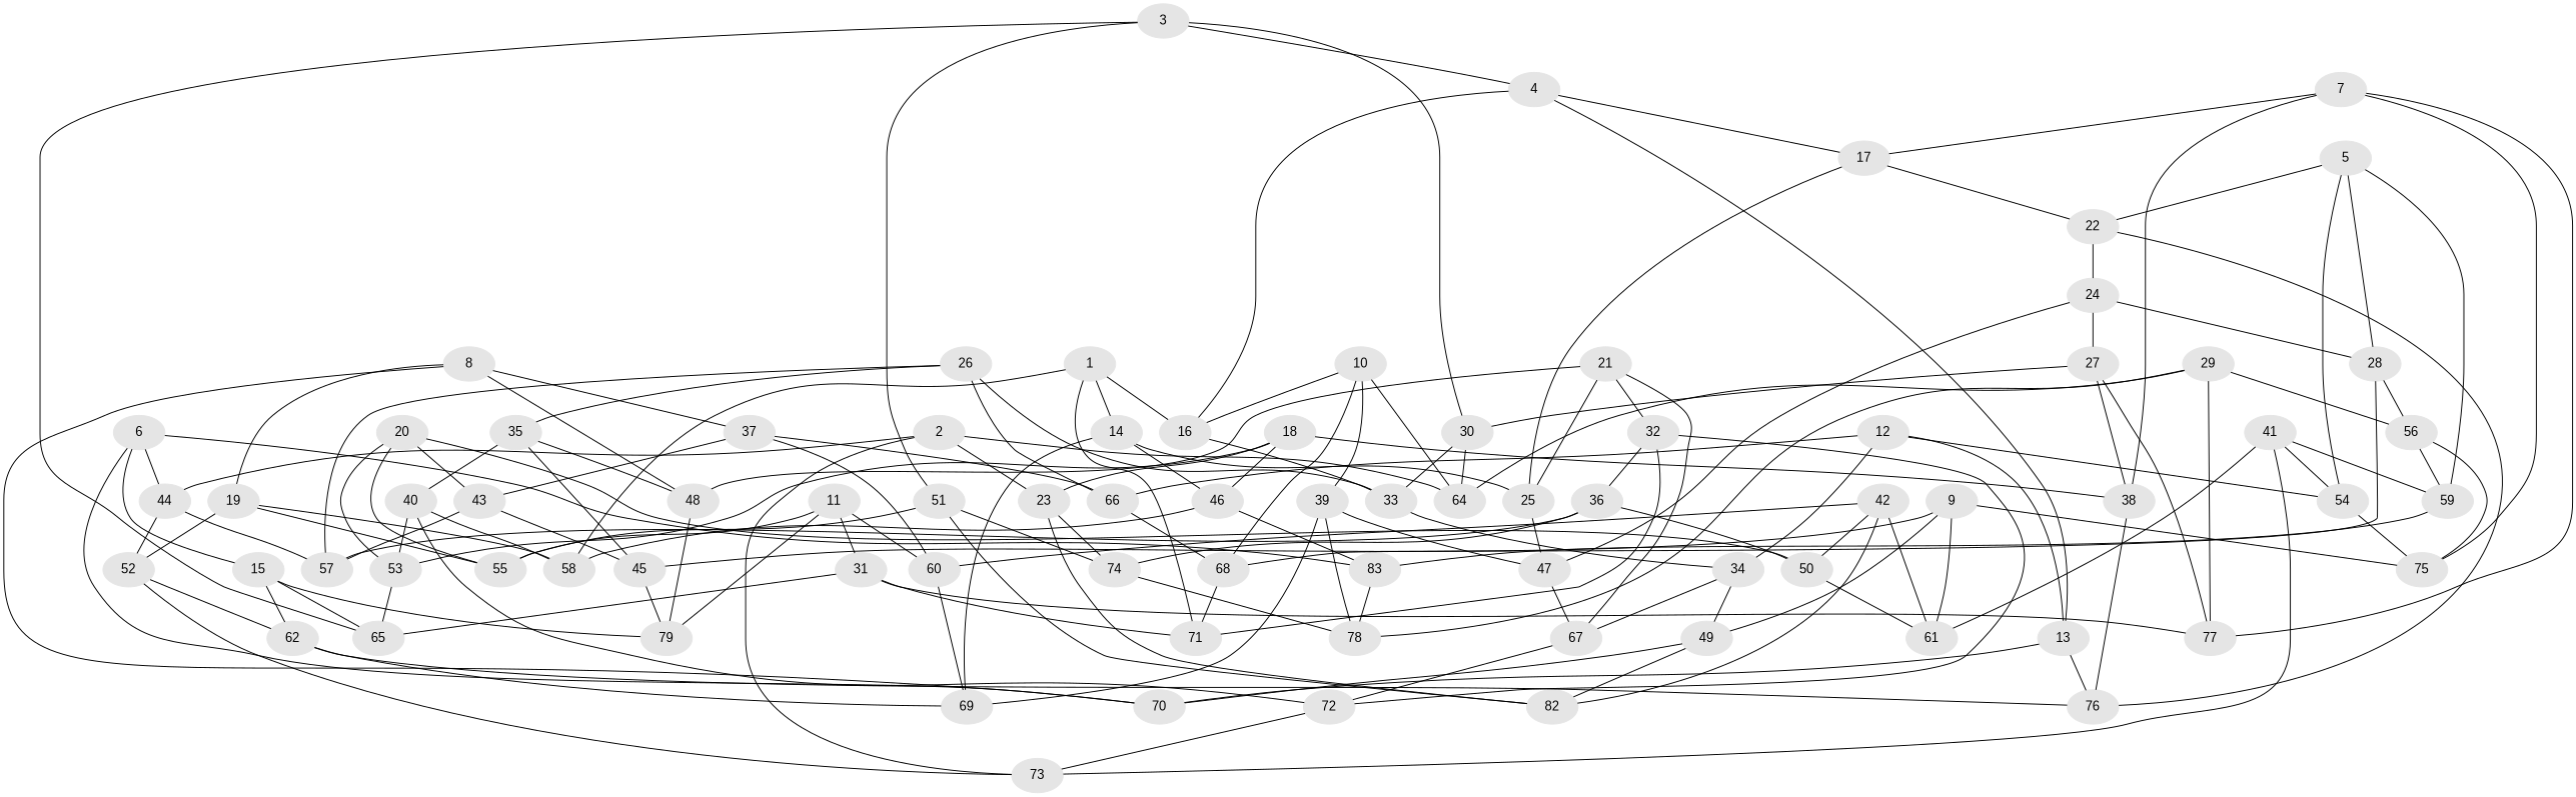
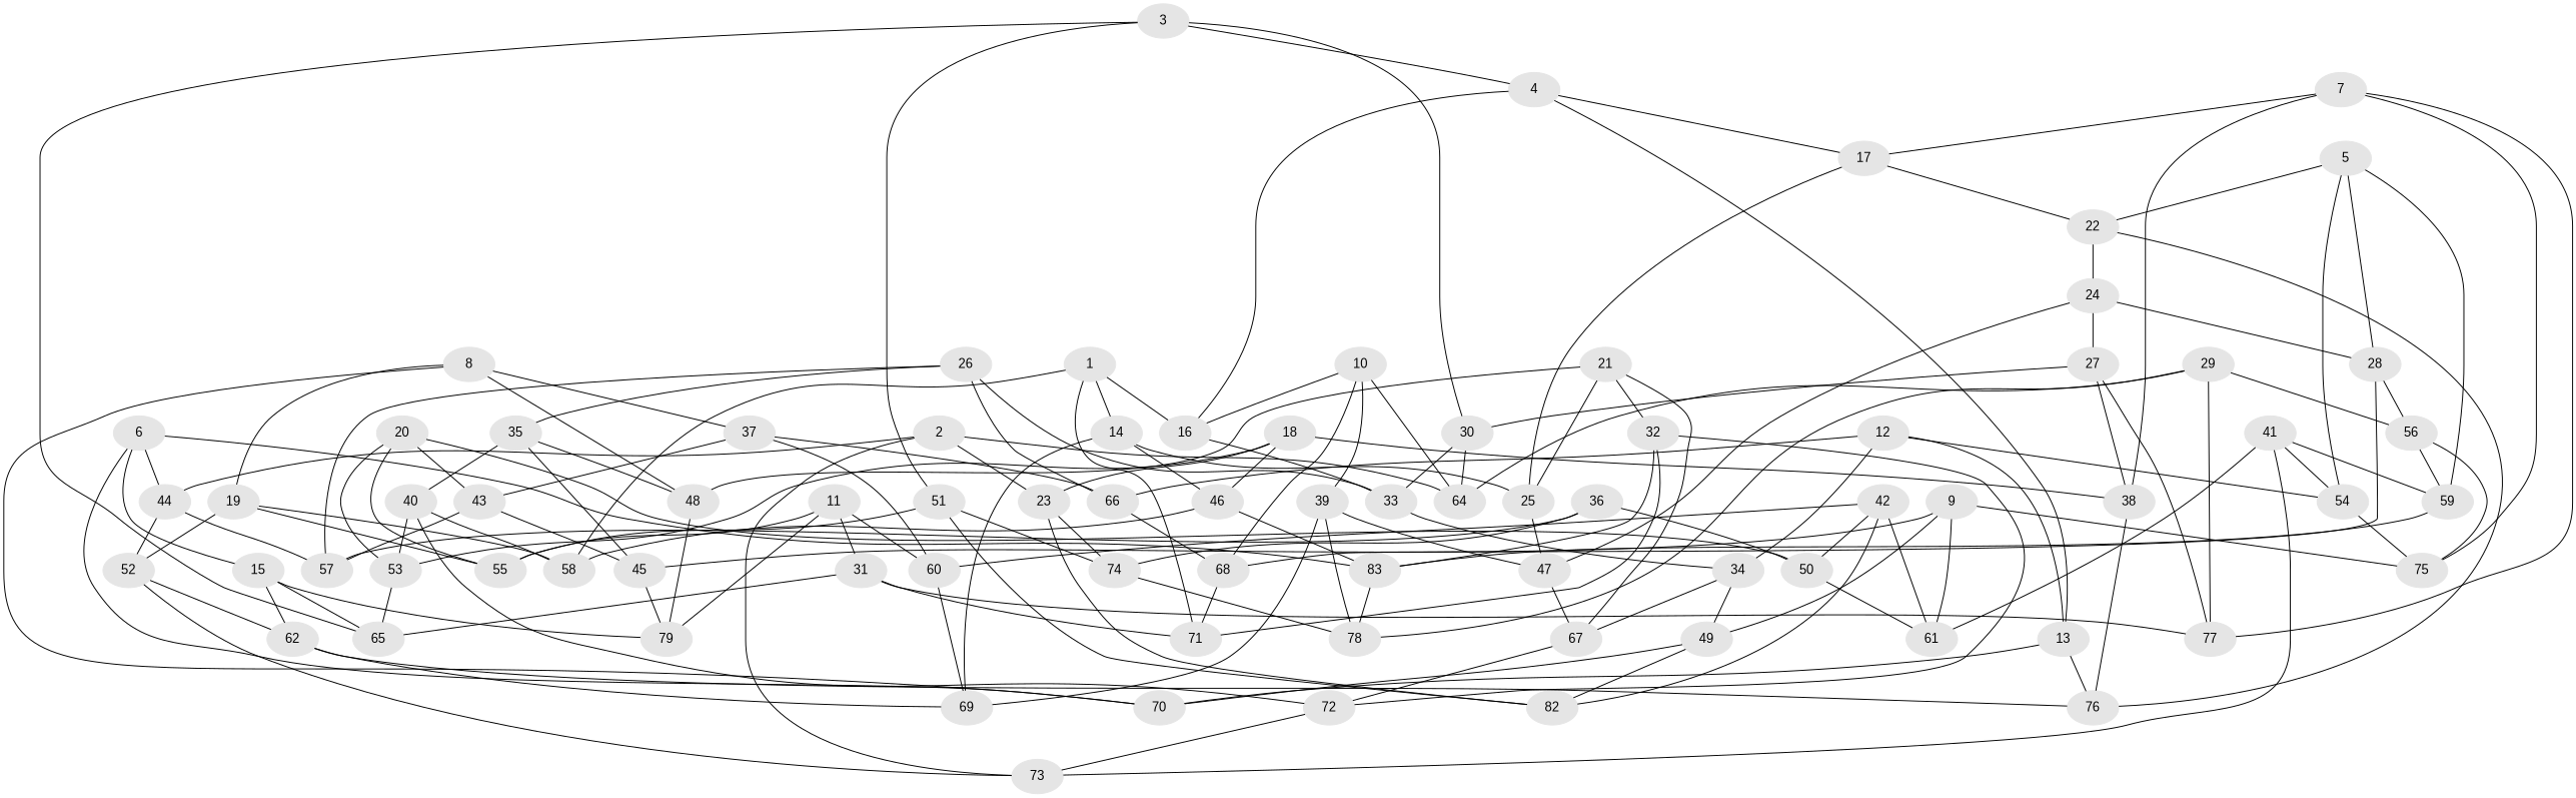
  graph {
    fontname="Liberation Sans"
    node [color=gray90 fontname="Liberation Sans" style=filled]
    edge [fontname="Liberation Sans"]
    1
    14
    16
    58
    71
    25
    46
    69
    33
    2
    23
    44
    64
    73
    74
    n16 [label=82]
    52
    57
    3
    4
    30
    51
    65
    13
    17
    55
    70
    76
    22
    5
    28
    54
    59
    24
    68
    56
    75
    n38 [label=83]
    6
    15
    79
    62
    78
    7
    38
    77
    8
    19
    37
    48
    60
    66
    43
    9
    45
    49
    61
    10
    39
    47
    11
    31
    12
    34
    67
    18
    53
    20
    50
    21
    32
    36
    72
    27
    26
    35
    40
    29
    41
    42
    1 -- 14
    1 -- 16
    1 -- 58
    1 -- 71
    14 -- 25
    14 -- 46
    14 -- 69
    16 -- 33
    25 -- 47
    46 -- 58
    46 -- n38
    33 -- 34
    2 -- 23
    2 -- 44
    2 -- 64
    2 -- 73
    23 -- 74
    23 -- n16
    44 -- 52
    44 -- 57
    74 -- 78
    52 -- 73
    52 -- 62
    3 -- 4
    3 -- 30
    3 -- 51
    3 -- 65
    4 -- 16
    4 -- 13
    4 -- 17
    30 -- 33
    30 -- 64
    51 -- 74
    51 -- n16
    51 -- 55
    13 -- 70
    13 -- 76
    17 -- 25
    17 -- 22
    22 -- 76
    22 -- 24
    5 -- 22
    5 -- 28
    5 -- 54
    5 -- 59
    28 -- 68
    28 -- 56
    54 -- 75
    59 -- n38
    24 -- 28
    24 -- 47
    24 -- 27
    68 -- 71
    56 -- 59
    56 -- 75
    n38 -- 78
    6 -- 44
    6 -- 70
    6 -- n38
    6 -- 15
    15 -- 65
    15 -- 79
    15 -- 62
    62 -- 69
    62 -- 76
    7 -- 17
    7 -- 75
    7 -- 38
    7 -- 77
    38 -- 76
    8 -- 70
    8 -- 19
    8 -- 37
    8 -- 48
    19 -- 58
    19 -- 52
    19 -- 55
    37 -- 60
    37 -- 66
    37 -- 43
    48 -- 79
    60 -- 69
    66 -- 68
    43 -- 57
    43 -- 45
    9 -- 75
    9 -- 45
    9 -- 49
    9 -- 61
    45 -- 79
    49 -- n16
    49 -- 70
    10 -- 16
    10 -- 64
    10 -- 68
    10 -- 39
    39 -- 69
    39 -- 78
    39 -- 47
    47 -- 67
    11 -- 55
    11 -- 79
    11 -- 60
    11 -- 31
    31 -- 71
    31 -- 65
    31 -- 77
    12 -- 13
    12 -- 54
    12 -- 66
    12 -- 34
    34 -- 49
    34 -- 67
    67 -- 72
    18 -- 46
    18 -- 23
    18 -- 38
    18 -- 53
    53 -- 65
    20 -- 55
    20 -- 43
    20 -- 53
    20 -- 50
    50 -- 61
    21 -- 25
    21 -- 48
    21 -- 67
    21 -- 32
    32 -- 71
-   32 -- 36
+   32 -- n38
    32 -- 72
    36 -- 74
    36 -- 57
    36 -- 50
    72 -- 73
    27 -- 30
    27 -- 38
    27 -- 77
    26 -- 33
    26 -- 57
    26 -- 66
    26 -- 35
    35 -- 48
    35 -- 45
    35 -- 40
    40 -- 58
    40 -- 53
    40 -- 72
    29 -- 64
    29 -- 56
    29 -- 78
    29 -- 77
    41 -- 73
    41 -- 54
    41 -- 59
    41 -- 61
    42 -- n16
    42 -- 60
    42 -- 61
    42 -- 50
  }
